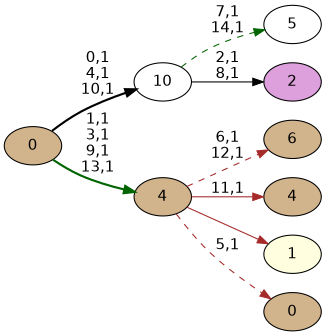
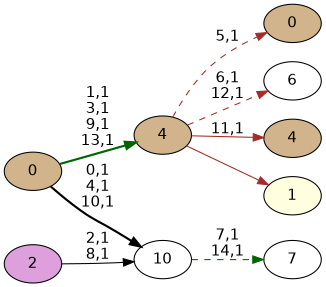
  digraph {
    fontname="DejaVu Sans"
    rankdir=LR
    node [fillcolor=tan fontname="DejaVu Sans" style=filled]
    edge [color=brown fontname="DejaVu Sans" style=dashed]
-   n1 [label=6]
-   n2 [fillcolor=white label=5]
+   n1 [fillcolor=white label=6]
+   n2 [fillcolor=white label=7]
    n3 [label=4]
    n4 [fillcolor=plum label=2]
    10 [fillcolor=white]
    n6 [fillcolor=lightyellow label=1]
    n7 [label=0]
    4
    0
    10 -> n2 [color=darkgreen label="7,1\n14,1"]
-   10 -> n4 [color=black label="2,1\n8,1" style=solid]
+   n4 -> 10 [color=black label="2,1\n8,1" style=solid]
    4 -> n1 [label="6,1\n12,1"]
    4 -> n3 [label="11,1" style=solid]
    4 -> n6 [style=solid]
    4 -> n7 [label="5,1"]
    0 -> 10 [color=black label="0,1\n4,1\n10,1" style=bold]
    0 -> 4 [color=darkgreen label="1,1\n3,1\n9,1\n13,1" style=bold]
  }
